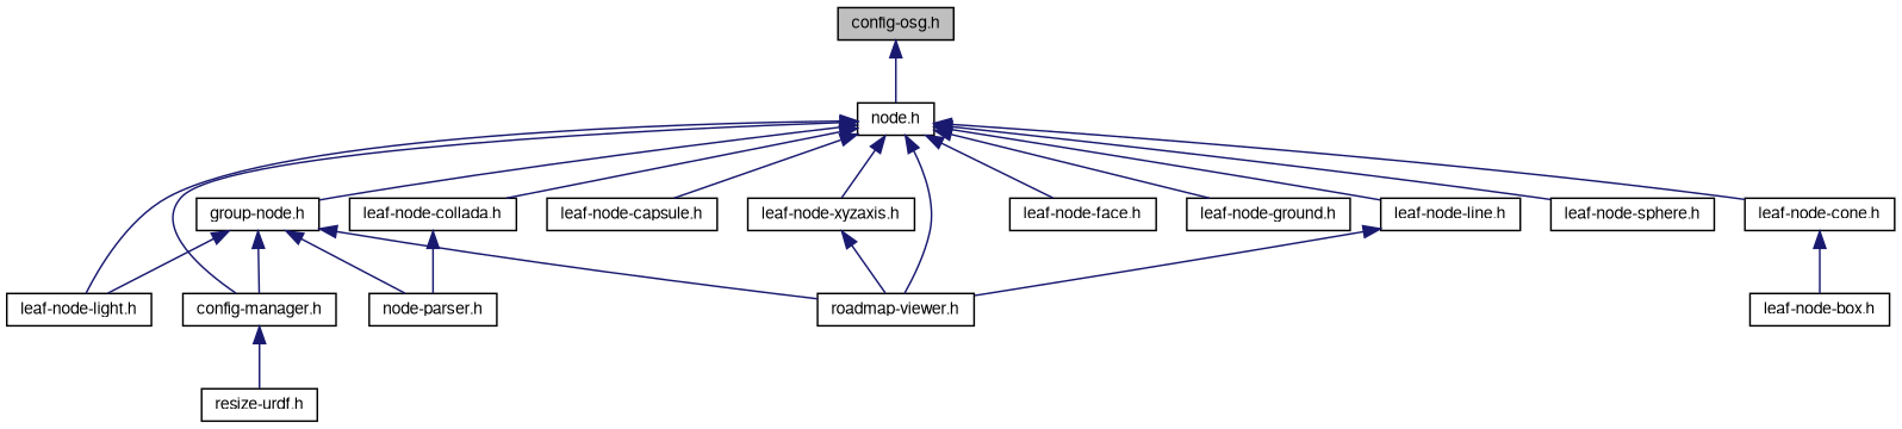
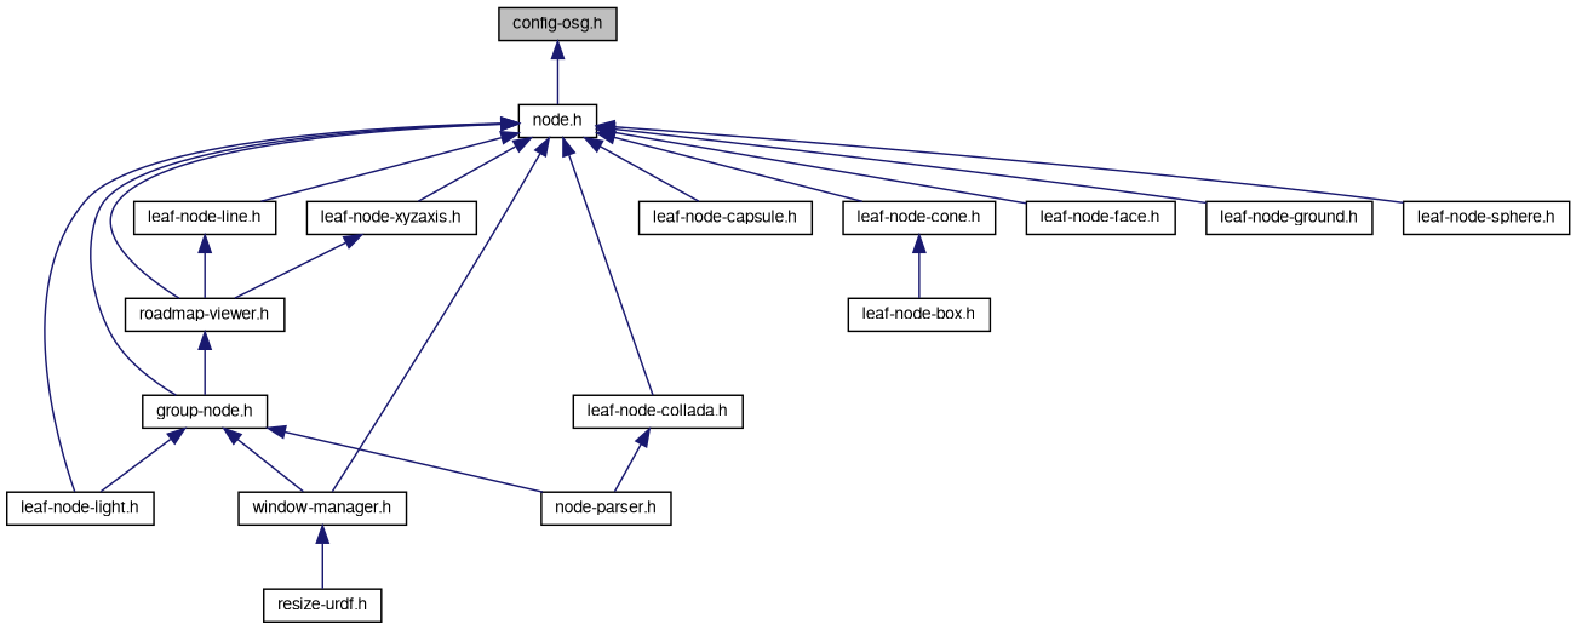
  digraph {
    node [color=black fillcolor=white fontname=FreeSans fontsize=10 shape=record style=filled]
    edge [color=midnightblue dir=back fontname=FreeSans fontsize=10 labelfontname=FreeSans labelfontsize=10 style=solid]
    n1 [fillcolor=grey75 fontcolor=black height=0.2 label="config-osg.h" width=0.4]
    n2 [height=0.2 label="node.h" width=0.4]
    n3 [height=0.2 label="group-node.h" width=0.4]
    n4 [height=0.2 label="leaf-node-light.h" width=0.4]
-   n5 [height=0.2 label="config-manager.h" width=0.4]
+   n5 [height=0.2 label="window-manager.h" width=0.4]
    n6 [height=0.2 label="roadmap-viewer.h" width=0.4]
    n7 [height=0.2 label="leaf-node-capsule.h" width=0.4]
    n8 [height=0.2 label="leaf-node-collada.h" width=0.4]
    n9 [height=0.2 label="leaf-node-cone.h" width=0.4]
    n10 [height=0.2 label="leaf-node-face.h" width=0.4]
    n11 [height=0.2 label="leaf-node-ground.h" width=0.4]
    n12 [height=0.2 label="leaf-node-line.h" width=0.4]
    n13 [height=0.2 label="leaf-node-sphere.h" width=0.4]
    n14 [height=0.2 label="leaf-node-xyzaxis.h" width=0.4]
    n15 [height=0.2 label="node-parser.h" width=0.4]
    n16 [height=0.2 label="resize-urdf.h" width=0.4]
    n17 [height=0.2 label="leaf-node-box.h" width=0.4]
    n1 -> n2
    n2 -> n3
    n2 -> n4
    n2 -> n5
    n2 -> n6
    n2 -> n7
    n2 -> n8
    n2 -> n9
    n2 -> n10
    n2 -> n11
    n2 -> n12
    n2 -> n13
    n2 -> n14
    n3 -> n4
    n3 -> n5
-   n3 -> n6
+   n6 -> n3
    n3 -> n15
    n5 -> n16
    n8 -> n15
    n9 -> n17
    n12 -> n6
    n14 -> n6
  }
